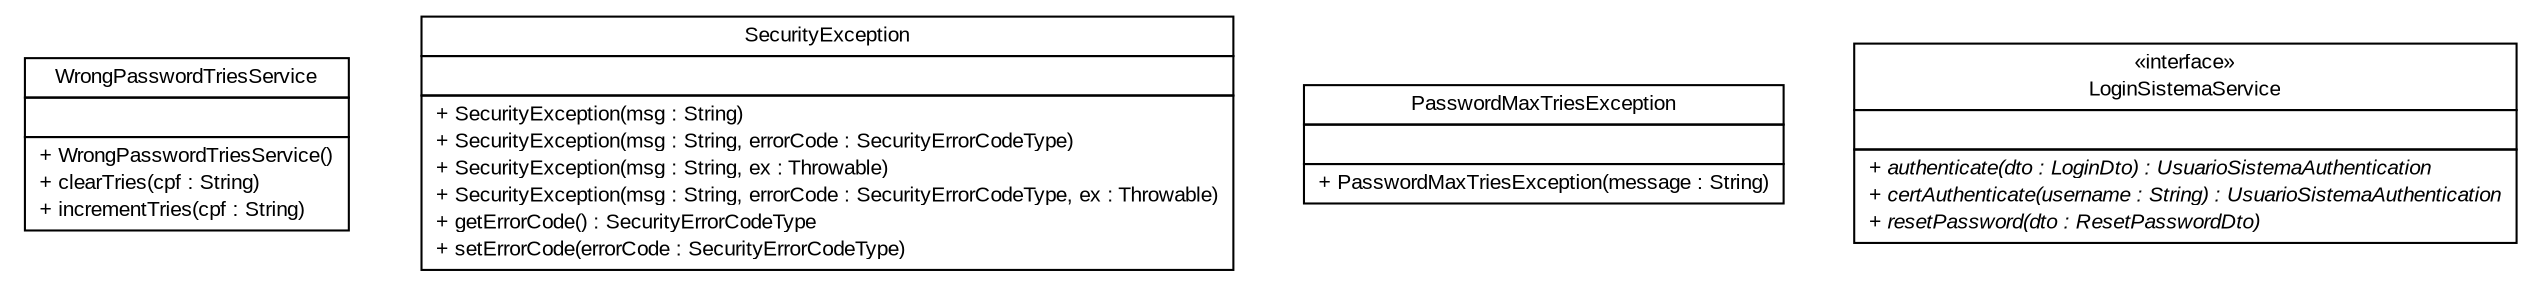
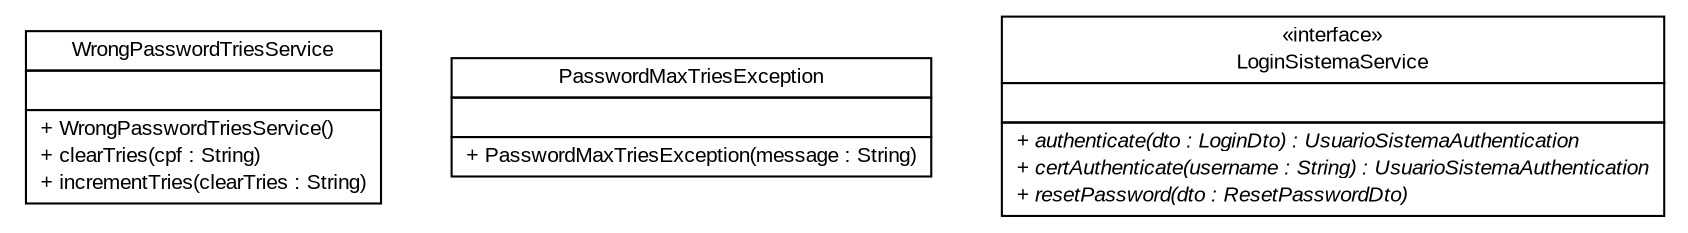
  digraph {
    nodesep=0.25
    ranksep=0.5
    node [fontcolor=black fontname=arial fontsize=10.0 shape=plaintext]
-   n1 [label=<<table title="br.gov.to.sefaz.seg.business.authentication.service.WrongPasswordTriesService" border="0" cellborder="1" cellspacing="0" cellpadding="2" port="p" href="./WrongPasswordTriesService.html"> 		<tr><td><table border="0" cellspacing="0" cellpadding="1"> <tr><td align="center" balign="center"> WrongPasswordTriesService </td></tr> 		</table></td></tr> 		<tr><td><table border="0" cellspacing="0" cellpadding="1"> <tr><td align="left" balign="left">  </td></tr> 		</table></td></tr> 		<tr><td><table border="0" cellspacing="0" cellpadding="1"> <tr><td align="left" balign="left"> + WrongPasswordTriesService() </td></tr> <tr><td align="left" balign="left"> + clearTries(cpf : String) </td></tr> <tr><td align="left" balign="left"> + incrementTries(cpf : String) </td></tr> 		</table></td></tr> 		</table>>]
-   n2 [label=<<table title="br.gov.to.sefaz.seg.business.authentication.service.SecurityException" border="0" cellborder="1" cellspacing="0" cellpadding="2" port="p" href="./SecurityException.html"> 		<tr><td><table border="0" cellspacing="0" cellpadding="1"> <tr><td align="center" balign="center"> SecurityException </td></tr> 		</table></td></tr> 		<tr><td><table border="0" cellspacing="0" cellpadding="1"> <tr><td align="left" balign="left">  </td></tr> 		</table></td></tr> 		<tr><td><table border="0" cellspacing="0" cellpadding="1"> <tr><td align="left" balign="left"> + SecurityException(msg : String) </td></tr> <tr><td align="left" balign="left"> + SecurityException(msg : String, errorCode : SecurityErrorCodeType) </td></tr> <tr><td align="left" balign="left"> + SecurityException(msg : String, ex : Throwable) </td></tr> <tr><td align="left" balign="left"> + SecurityException(msg : String, errorCode : SecurityErrorCodeType, ex : Throwable) </td></tr> <tr><td align="left" balign="left"> + getErrorCode() : SecurityErrorCodeType </td></tr> <tr><td align="left" balign="left"> + setErrorCode(errorCode : SecurityErrorCodeType) </td></tr> 		</table></td></tr> 		</table>>]
+   n1 [label=<<table title="br.gov.to.sefaz.seg.business.authentication.service.WrongPasswordTriesService" border="0" cellborder="1" cellspacing="0" cellpadding="2" port="p" href="./WrongPasswordTriesService.html"> 		<tr><td><table border="0" cellspacing="0" cellpadding="1"> <tr><td align="center" balign="center"> WrongPasswordTriesService </td></tr> 		</table></td></tr> 		<tr><td><table border="0" cellspacing="0" cellpadding="1"> <tr><td align="left" balign="left">  </td></tr> 		</table></td></tr> 		<tr><td><table border="0" cellspacing="0" cellpadding="1"> <tr><td align="left" balign="left"> + WrongPasswordTriesService() </td></tr> <tr><td align="left" balign="left"> + clearTries(cpf : String) </td></tr> <tr><td align="left" balign="left"> + incrementTries(clearTries : String) </td></tr> 		</table></td></tr> 		</table>>]
    n3 [label=<<table title="br.gov.to.sefaz.seg.business.authentication.service.PasswordMaxTriesException" border="0" cellborder="1" cellspacing="0" cellpadding="2" port="p" href="./PasswordMaxTriesException.html"> 		<tr><td><table border="0" cellspacing="0" cellpadding="1"> <tr><td align="center" balign="center"> PasswordMaxTriesException </td></tr> 		</table></td></tr> 		<tr><td><table border="0" cellspacing="0" cellpadding="1"> <tr><td align="left" balign="left">  </td></tr> 		</table></td></tr> 		<tr><td><table border="0" cellspacing="0" cellpadding="1"> <tr><td align="left" balign="left"> + PasswordMaxTriesException(message : String) </td></tr> 		</table></td></tr> 		</table>>]
    n4 [label=<<table title="br.gov.to.sefaz.seg.business.authentication.service.LoginSistemaService" border="0" cellborder="1" cellspacing="0" cellpadding="2" port="p" href="./LoginSistemaService.html"> 		<tr><td><table border="0" cellspacing="0" cellpadding="1"> <tr><td align="center" balign="center"> &#171;interface&#187; </td></tr> <tr><td align="center" balign="center"> LoginSistemaService </td></tr> 		</table></td></tr> 		<tr><td><table border="0" cellspacing="0" cellpadding="1"> <tr><td align="left" balign="left">  </td></tr> 		</table></td></tr> 		<tr><td><table border="0" cellspacing="0" cellpadding="1"> <tr><td align="left" balign="left"><font face="arial italic" point-size="10.0"> + authenticate(dto : LoginDto) : UsuarioSistemaAuthentication </font></td></tr> <tr><td align="left" balign="left"><font face="arial italic" point-size="10.0"> + certAuthenticate(username : String) : UsuarioSistemaAuthentication </font></td></tr> <tr><td align="left" balign="left"><font face="arial italic" point-size="10.0"> + resetPassword(dto : ResetPasswordDto) </font></td></tr> 		</table></td></tr> 		</table>>]
  }
